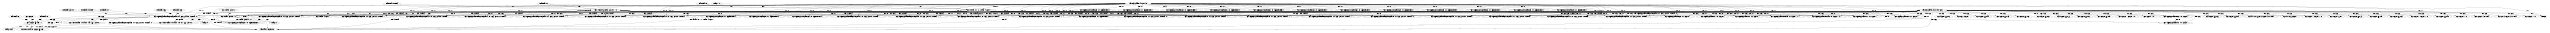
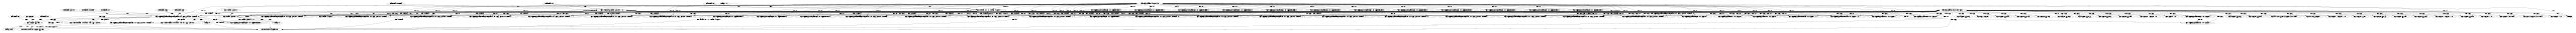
  digraph {
    fontname="DejaVu Sans Mono"
    node [fontname="DejaVu Sans Mono"]
    edge [fontname="DejaVu Sans Mono"]
    n1 [label="(Call,data[0] == 0xc0)"]
    n2 [label="(Literal,0xc0)"]
    n3 [label="(ControlStructure,if (data[0] == 0xc0))"]
-   n4 [label="(MethodReturn,static int)"]
+   n4 [label="(ControlStructure,static int)"]
    n5 [label="(Call,_6502_anal_esil_get_addr_pattern3 (op, data, addrbuf, buffsize, 0))"]
    n6 [label="(Call,r_strbuf_setf (&op->esil, \"%s,[1],y,==\", addrbuf))"]
    n7 [label="(Literal,0)"]
    n8 [label="(Call,_6502_anal_update_flags (op, _6502_FLAGS_BNZ))"]
    n9 [label="(Block,)"]
    n10 [label="(Call,r_strbuf_setf (&op->esil, \"%s,y,==\", addrbuf))"]
    n11 [label="(Call,memset (op, '\0', sizeof (RAnalOp)))"]
    n12 [label="(Call,_6502_anal_esil_get_addr_pattern1 (op, data, addrbuf, buffsize))"]
    n13 [label="(Call,_6502_anal_esil_pop (op, data[0]))"]
    n14 [label="(Call,_6502_anal_esil_flags (op, data[0]))"]
    n15 [label="(Call,_6502_anal_esil_push (op, data[0]))"]
    n16 [label="(Call,_6502_anal_esil_get_addr_pattern2 (op, data, addrbuf, buffsize, 'x'))"]
    n17 [label="(Call,_6502_anal_update_flags (op, _6502_FLAGS_NZ))"]
    n18 [label="(Call,_6502_anal_esil_get_addr_pattern1 (op, data, addrbuf, buffsize))"]
    n19 [label="(Call,_6502_anal_esil_get_addr_pattern2 (op, data, addrbuf, buffsize, 'x'))"]
    n20 [label="(Call,_6502_anal_esil_mov (op, data[0]))"]
    n21 [label="(Call,_6502_anal_esil_get_addr_pattern2 (op, data, addrbuf, buffsize, 'x'))"]
    n22 [label="(Call,_6502_anal_esil_mov (op, data[0]))"]
    n23 [label="(Call,_6502_anal_update_flags (op, _6502_FLAGS_NZ))"]
    n24 [label="(Call,_6502_anal_esil_get_addr_pattern3 (op, data, addrbuf, buffsize, 'x'))"]
    n25 [label="(Call,_6502_anal_esil_get_addr_pattern3 (op, data, addrbuf, buffsize, 0))"]
    n26 [label="(Block,)"]
    n27 [label="(Call,_6502_anal_esil_get_addr_pattern2 (op, data, addrbuf, buffsize, 'x'))"]
    n28 [label="(Call,_6502_anal_esil_get_addr_pattern1 (op, data, addrbuf, buffsize))"]
    n29 [label="(Call,_6502_anal_esil_get_addr_pattern2 (op, data, addrbuf, buffsize, 'x'))"]
    n30 [label="(Call,_6502_anal_esil_ccall (op, data[0]))"]
    n31 [label="(Call,_6502_anal_esil_get_addr_pattern2 (op, data, addrbuf, buffsize, 'y'))"]
    n32 [label="(Call,_6502_anal_esil_get_addr_pattern1 (op, data, addrbuf, buffsize))"]
    n33 [label="(Call,_6502_anal_update_flags (op, _6502_FLAGS_NZ))"]
    n34 [label="(Call,_6502_anal_esil_inc_reg (op, data[0], \"-\"))"]
    n35 [label="(Call,_6502_anal_esil_get_addr_pattern3 (op, data, addrbuf, buffsize, 'x'))"]
    n36 [label="(Call,_6502_anal_esil_inc_reg (op, data[0], \"+\"))"]
    n37 [label="(Call,_6502_anal_esil_get_addr_pattern2 (op, data, addrbuf, buffsize, 'y'))"]
    n38 [label="(Call,_6502_anal_esil_get_addr_pattern1 (op, data, addrbuf, buffsize))"]
    n39 [label="(Call,sizeof (RAnalOp))"]
    n40 [label="(Call,_6502_anal_esil_mov (op, data[0]))"]
    n41 [label="(Call,_6502_anal_esil_get_addr_pattern1 (op, data, addrbuf, buffsize))"]
    n42 [label="(Call,_6502_anal_esil_get_addr_pattern2 (op, data, addrbuf, buffsize, 'x'))"]
    n43 [label="(Call,_6502_anal_esil_get_addr_pattern1 (op, data, addrbuf, buffsize))"]
    n44 [label="(Call,_6502_anal_esil_get_addr_pattern3 (op, data, addrbuf, buffsize, 0))"]
    n45 [label="(Call,_6502_anal_esil_get_addr_pattern1 (op, data, addrbuf, buffsize))"]
    n46 [label="(Call,_6502_anal_update_flags (op, _6502_FLAGS_NZ))"]
    n47 [label="(MethodParameterIn,RAnalOp *op)"]
    n48 [label="(Call,_6502_anal_update_flags (op, _6502_FLAGS_NZ))"]
    n49 [label="(Call,_6502_anal_update_flags (op, _6502_FLAGS_NZ))"]
    n50 [label="(Call,_6502_anal_update_flags (op, _6502_FLAGS_BNZ))"]
    n51 [label="(Call,_6502_anal_update_flags (op, _6502_FLAGS_NZ))"]
    n52 [label="(Call,_6502_anal_update_flags (op, _6502_FLAGS_BNZ))"]
    n53 [label="(Call,_6502_anal_update_flags (op, _6502_FLAGS_NZ))"]
    n54 [label="(Call,_6502_anal_update_flags (op, _6502_FLAGS_NZ))"]
    n55 [label="(Call,_6502_anal_update_flags (op, _6502_FLAGS_NZ))"]
    n56 [label="(Call,_6502_anal_update_flags (op, _6502_FLAGS_BNZ))"]
    n57 [label="(Call,_6502_anal_update_flags (op, _6502_FLAGS_NZ))"]
    n58 [label="(Call,_6502_anal_update_flags (op, _6502_FLAGS_NZ))"]
    n59 [label="(Call,_6502_anal_update_flags (op, _6502_FLAGS_NZ))"]
    1000263
    n61 [label="(MethodParameterIn,const ut8 *data)"]
    n62 [label="(Call,data[0] == 0x6a)"]
    n63 [label="(Call,data[0] == 0x29)"]
    n64 [label="(Call,op->jump = addr + data[1] + op->size)"]
    n65 [label="(Call,op->id = data[0])"]
    n66 [label="(Call,data[1] | data[2] << 8)"]
    n67 [label="(Call,data[1] <= 127)"]
    n68 [label="(Call,data[0] == 0x49)"]
    n69 [label="(Call,data[0] == 0xc9)"]
    n70 [label="(Call,data[0] == 0xa9)"]
    n71 [label="(Call,data[1] | data[2] << 8)"]
    n72 [label="(Call,data[0] == 0xe0)"]
    n73 [label="(Call,data[2] << 8)"]
    n74 [label="(Call,data[1] + op->size)"]
    n75 [label="(Call,addr + data[1] + op->size)"]
    n76 [label="(Call,data[2] << 8)"]
    n77 [label="(Call,data[0] == 0x2a)"]
    n78 [label="(Call,256 - data[1])"]
    n79 [label="(Call,data[0] == 0xe9)"]
    n80 [label="(Call,data[0] == 0x69)"]
    n81 [label="(Call,data[0] == 0xa0)"]
    n82 [label="(Call,data[0] == 0xa2)"]
    n83 [label="(Call,data[0] == 0x4a)"]
    n84 [label="(Call,data[0] == 0x0a)"]
    n85 [label="(Call,data[0] == 0x09)"]
    n86 [label="(Call,data[1] | data[2] << 8)"]
    n87 [label="(Call,data[2] << 8)"]
    n88 [label="(Call,buffsize = sizeof (addrbuf) - 1)"]
    n89 [label="(Call,sizeof (addrbuf) - 1)"]
    n90 [label="(Literal,1)"]
    n91 [label="(Identifier,buffsize)"]
    n92 [label="(Call,data[0])"]
    n93 [label="(Identifier,op)"]
    n94 [label="(Call,sizeof (addrbuf))"]
    n95 [label="(Identifier,op)"]
    n96 [label="(Identifier,op)"]
    n97 [label="(Identifier,buffsize)"]
    n98 [label="(Identifier,data)"]
    n99 [label="(Identifier,data)"]
    n100 [label="(Literal,'\0')"]
    n101 [label="(Identifier,addrbuf)"]
    n102 [label="(Identifier,op)"]
    n103 [label="(Identifier,op)"]
    n1 -> n2 [label="CFG: "]
    n1 -> n3 [label="AST: "]
    n1 -> n4 [label="DDG: data[0]"]
    n1 -> n4 [label="DDG: data[0] == 0xc0"]
    n2 -> n1 [label="AST: "]
    n5 -> n1 [label="DDG: data"]
    n5 -> n4 [label="DDG: buffsize"]
    n5 -> n4 [label="DDG: data"]
    n5 -> n4 [label="DDG: _6502_anal_esil_get_addr_pattern3 (op, data, addrbuf, buffsize, 0)"]
    n5 -> n6 [label="DDG: addrbuf"]
    n5 -> n7 [label="CFG: "]
    n5 -> n8 [label="DDG: op"]
    n5 -> n9 [label="AST: "]
    n5 -> n10 [label="DDG: addrbuf"]
    n7 -> n5 [label="AST: "]
    n11 -> n4 [label="DDG: memset (op, '\0', sizeof (RAnalOp))"]
    n11 -> n4 [label="DDG: op"]
    n11 -> n5 [label="DDG: op"]
    n11 -> n12 [label="DDG: op"]
    n11 -> n13 [label="DDG: op"]
    n11 -> n14 [label="DDG: _6502_anal_esil_get_addr_pattern3 (op, data, addrbuf, buffsize, 0)"]
    n11 -> n15 [label="DDG: op"]
    n11 -> n16 [label="DDG: op"]
    n11 -> n17 [label="DDG: op"]
    n11 -> n18 [label="DDG: op"]
    n11 -> n19 [label="DDG: op"]
    n11 -> n20 [label="DDG: op"]
    n11 -> n21 [label="DDG: op"]
    n11 -> n22 [label="DDG: op"]
    n11 -> n23 [label="DDG: op"]
    n11 -> n24 [label="DDG: op"]
    n11 -> n25 [label="DDG: op"]
    n11 -> n26 [label="AST: "]
    n11 -> n27 [label="DDG: op"]
    n11 -> n28 [label="DDG: op"]
    n11 -> n29 [label="DDG: op"]
    n11 -> n30 [label="DDG: op"]
    n11 -> n31 [label="DDG: op"]
    n11 -> n32 [label="DDG: op"]
    n11 -> n33 [label="DDG: op"]
    n11 -> n34 [label="DDG: op"]
    n11 -> n35 [label="DDG: op"]
    n11 -> n36 [label="DDG: op"]
    n11 -> n37 [label="DDG: op"]
    n11 -> n38 [label="DDG: op"]
    n11 -> n39 [label="CFG: "]
    n11 -> n40 [label="DDG: op"]
    n11 -> n41 [label="DDG: op"]
    n11 -> n42 [label="DDG: op"]
    n11 -> n43 [label="DDG: op"]
    n11 -> n44 [label="DDG: op"]
    n11 -> n45 [label="DDG: op"]
    n11 -> n46 [label="DDG: op"]
    n30 -> n15 [label="DDG: op"]
    n39 -> n11 [label="AST: "]
    n47 -> n4 [label="DDG: op"]
    n47 -> n5 [label="DDG: op"]
    n47 -> n8 [label="DDG: op"]
    n47 -> n11 [label="DDG: op"]
    n47 -> n12 [label="DDG: op"]
    n47 -> n13 [label="DDG: op"]
    n47 -> n14 [label="DDG: op"]
    n47 -> n16 [label="DDG: op"]
    n47 -> n17 [label="DDG: op"]
    n47 -> n18 [label="DDG: op"]
    n47 -> n19 [label="DDG: op"]
    n47 -> n20 [label="DDG: op"]
    n47 -> n21 [label="DDG: op"]
    n47 -> n22 [label="DDG: op"]
    n47 -> n23 [label="DDG: op"]
    n47 -> n24 [label="DDG: op"]
    n47 -> n25 [label="DDG: op"]
    n47 -> n27 [label="DDG: op"]
    n47 -> n28 [label="DDG: op"]
    n47 -> n29 [label="DDG: op"]
    n47 -> n30 [label="DDG: op"]
    n47 -> n31 [label="DDG: op"]
    n47 -> n32 [label="DDG: op"]
    n47 -> n33 [label="DDG: op"]
    n47 -> n34 [label="DDG: op"]
    n47 -> n35 [label="DDG: op"]
    n47 -> n36 [label="DDG: op"]
    n47 -> n37 [label="DDG: op"]
    n47 -> n38 [label="DDG: op"]
    n47 -> n40 [label="DDG: op"]
    n47 -> n41 [label="DDG: op"]
    n47 -> n42 [label="DDG: op"]
    n47 -> n43 [label="DDG: op"]
    n47 -> n44 [label="DDG: op"]
    n47 -> n45 [label="DDG: op"]
    n47 -> n46 [label="DDG: op"]
    n47 -> n48 [label="DDG: op"]
    n47 -> n49 [label="DDG: op"]
    n47 -> n50 [label="DDG: op"]
    n47 -> n51 [label="DDG: op"]
    n47 -> n52 [label="DDG: op"]
    n47 -> n53 [label="DDG: op"]
    n47 -> n54 [label="DDG: op"]
    n47 -> n55 [label="DDG: op"]
    n47 -> n56 [label="DDG: op"]
    n47 -> n57 [label="DDG: op"]
    n47 -> n58 [label="DDG: op"]
    n47 -> n59 [label="DDG: op"]
    n47 -> 1000263 [label="AST: "]
    n61 -> n1 [label="DDG: data"]
    n61 -> n4 [label="DDG: data"]
    n61 -> n5 [label="DDG: data"]
    n61 -> n12 [label="DDG: data"]
    n61 -> n13 [label="DDG: data"]
    n61 -> n14 [label="DDG: data"]
    n61 -> n15 [label="DDG: data"]
    n61 -> n16 [label="DDG: data"]
    n61 -> n18 [label="DDG: data"]
    n61 -> n19 [label="DDG: data"]
    n61 -> n20 [label="DDG: data"]
    n61 -> n21 [label="DDG: data"]
    n61 -> n22 [label="DDG: data"]
    n61 -> n24 [label="DDG: data"]
    n61 -> n25 [label="DDG: data"]
    n61 -> n27 [label="DDG: data"]
    n61 -> n28 [label="DDG: data"]
    n61 -> n29 [label="DDG: data"]
    n61 -> n30 [label="DDG: data"]
    n61 -> n31 [label="DDG: data"]
    n61 -> n32 [label="DDG: data"]
    n61 -> n34 [label="DDG: data"]
    n61 -> n35 [label="DDG: data"]
    n61 -> n36 [label="DDG: data"]
    n61 -> n37 [label="DDG: data"]
    n61 -> n38 [label="DDG: data"]
    n61 -> n40 [label="DDG: data"]
    n61 -> n41 [label="DDG: data"]
    n61 -> n42 [label="DDG: data"]
    n61 -> n43 [label="DDG: data"]
    n61 -> n44 [label="DDG: data"]
    n61 -> n45 [label="DDG: data"]
    n61 -> 1000263 [label="AST: "]
    n61 -> n62 [label="DDG: data"]
    n61 -> n63 [label="DDG: data"]
    n61 -> n64 [label="DDG: data"]
    n61 -> n65 [label="DDG: data"]
    n61 -> n66 [label="DDG: data"]
    n61 -> n67 [label="DDG: data"]
    n61 -> n68 [label="DDG: data"]
    n61 -> n69 [label="DDG: data"]
    n61 -> n70 [label="DDG: data"]
    n61 -> n71 [label="DDG: data"]
    n61 -> n72 [label="DDG: data"]
    n61 -> n73 [label="DDG: data"]
    n61 -> n74 [label="DDG: data"]
    n61 -> n75 [label="DDG: data"]
    n61 -> n76 [label="DDG: data"]
    n61 -> n77 [label="DDG: data"]
    n61 -> n78 [label="DDG: data"]
    n61 -> n79 [label="DDG: data"]
    n61 -> n80 [label="DDG: data"]
    n61 -> n81 [label="DDG: data"]
    n61 -> n82 [label="DDG: data"]
    n61 -> n83 [label="DDG: data"]
    n61 -> n84 [label="DDG: data"]
    n61 -> n85 [label="DDG: data"]
    n61 -> n86 [label="DDG: data"]
    n61 -> n87 [label="DDG: data"]
    n88 -> n4 [label="DDG: sizeof (addrbuf) - 1"]
    n88 -> n4 [label="DDG: buffsize"]
    n88 -> n5 [label="DDG: buffsize"]
    n88 -> n12 [label="DDG: buffsize"]
    n88 -> n16 [label="DDG: buffsize"]
    n88 -> n18 [label="DDG: buffsize"]
    n88 -> n19 [label="DDG: buffsize"]
    n88 -> n21 [label="DDG: buffsize"]
    n88 -> n24 [label="DDG: buffsize"]
    n88 -> n25 [label="DDG: buffsize"]
    n88 -> n26 [label="AST: "]
    n88 -> n27 [label="DDG: buffsize"]
    n88 -> n28 [label="DDG: buffsize"]
    n88 -> n29 [label="DDG: buffsize"]
    n88 -> n31 [label="DDG: buffsize"]
    n88 -> n32 [label="DDG: buffsize"]
    n88 -> n35 [label="DDG: buffsize"]
    n88 -> n37 [label="DDG: buffsize"]
    n88 -> n38 [label="DDG: buffsize"]
    n88 -> n41 [label="DDG: buffsize"]
    n88 -> n42 [label="DDG: buffsize"]
    n88 -> n43 [label="DDG: buffsize"]
    n88 -> n44 [label="DDG: buffsize"]
    n88 -> n45 [label="DDG: buffsize"]
    n88 -> n89 [label="CFG: "]
    n89 -> n88 [label="AST: "]
    n89 -> n88 [label="DDG: 1"]
    n89 -> n90 [label="CFG: "]
    n90 -> n89 [label="AST: "]
    n91 -> n5 [label="AST: "]
    n92 -> n1 [label="AST: "]
    n93 -> n5 [label="AST: "]
    n94 -> n89 [label="AST: "]
    n95 -> n1 [label="CFG: "]
    n96 -> n11 [label="AST: "]
    n96 -> n88 [label="CFG: "]
    n97 -> n88 [label="AST: "]
    n98 -> n5 [label="CFG: "]
    n99 -> n5 [label="AST: "]
    n100 -> n11 [label="AST: "]
    n101 -> n5 [label="AST: "]
    n102 -> n1 [label="CFG: "]
    n103 -> n11 [label="CFG: "]
  }
